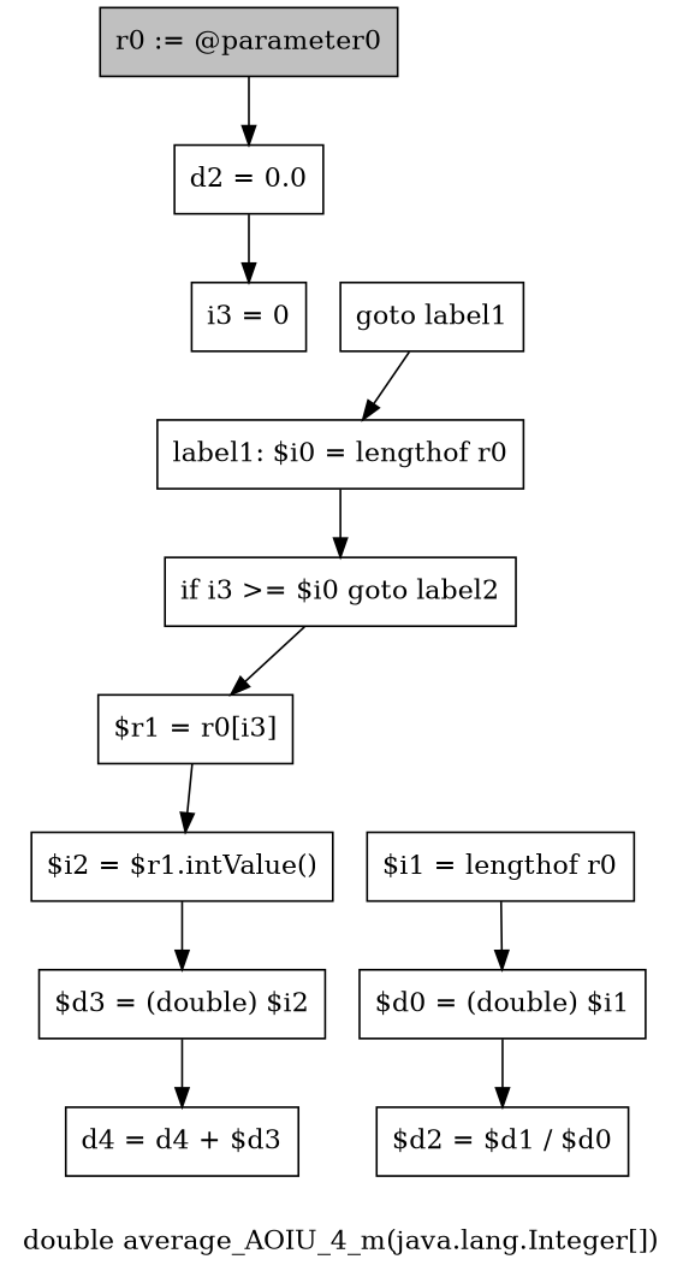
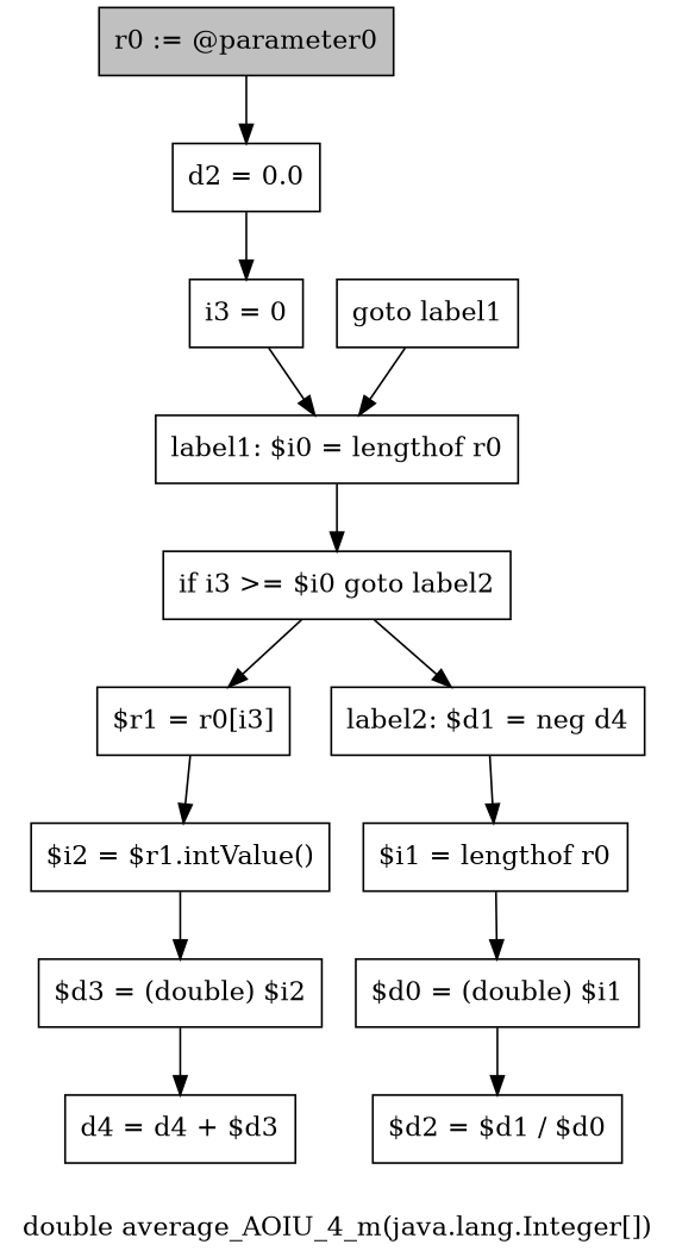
  digraph {
    label="double average_AOIU_4_m(java.lang.Integer[])"
    node [shape=box]
    n1 [fillcolor=gray label="r0 := @parameter0" style=filled]
    n2 [label="d2 = 0.0"]
    n3 [label="i3 = 0"]
    n4 [label="label1: $i0 = lengthof r0"]
    n5 [label="if i3 >= $i0 goto label2"]
    n6 [label="$r1 = r0[i3]"]
+   n7 [label="label2: $d1 = neg d4"]
    n8 [label="$i2 = $r1.intValue()"]
    n9 [label="$i1 = lengthof r0"]
    n10 [label="$d3 = (double) $i2"]
    n11 [label="$d0 = (double) $i1"]
    n12 [label="d4 = d4 + $d3"]
    n13 [label="goto label1"]
    n14 [label="$d2 = $d1 / $d0"]
    n1 -> n2
    n2 -> n3
+   n3 -> n4
    n4 -> n5
    n5 -> n6
+   n5 -> n7
    n6 -> n8
+   n7 -> n9
    n8 -> n10
    n9 -> n11
    n10 -> n12
    n11 -> n14
    n13 -> n4
  }
